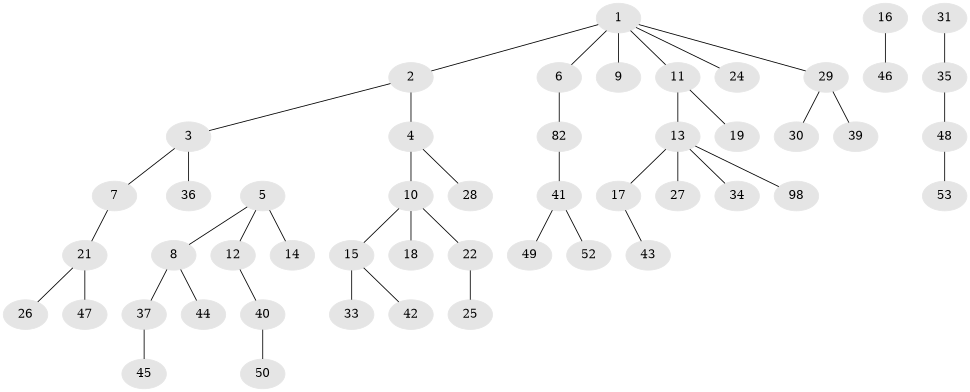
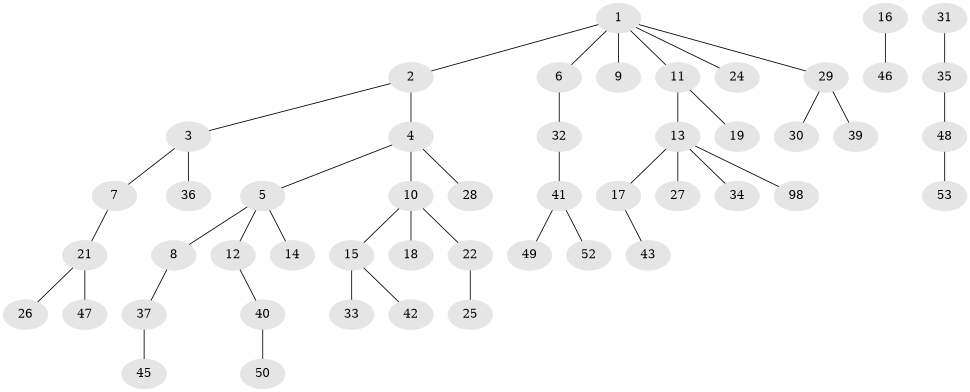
  graph {
    node [color=gray90 style=filled]
    edge [weight=1.0]
    1
    2
    6
    9
    11
    24
    29
    3
    4
-   32 [label=82]
+   32
    13
    19
    30
    39
    7
    36
    5
    10
    28
    21
    8
    12
    14
    15
    18
    22
    37
-   44
    40
    26
    47
    45
    41
    33
    42
    25
    17
    27
    34
    n40 [label=98]
    50
    43
    16
    46
    31
    35
    48
    49
    52
    53
    1 -- 2
    1 -- 6
    1 -- 9 [weight=2.0]
    1 -- 11
    1 -- 24
    1 -- 29
    2 -- 3
    2 -- 4
    6 -- 32
    11 -- 13
    11 -- 19
    29 -- 30
    29 -- 39 [weight=2.0]
    3 -- 7
    3 -- 36
+   4 -- 5
    4 -- 10
    4 -- 28
    32 -- 41
    13 -- 17
    13 -- 27
    13 -- 34
    13 -- n40
    7 -- 21
    5 -- 8
    5 -- 12
    5 -- 14
    10 -- 15
    10 -- 18 [weight=4.0]
    10 -- 22
    21 -- 26
    21 -- 47
    8 -- 37
-   8 -- 44
    12 -- 40
    15 -- 33 [weight=2.0]
    15 -- 42
    22 -- 25 [weight=2.0]
    37 -- 45
    40 -- 50
    41 -- 49
    41 -- 52
    17 -- 43
    16 -- 46
    31 -- 35 [weight=2.0]
    35 -- 48
    48 -- 53
  }
